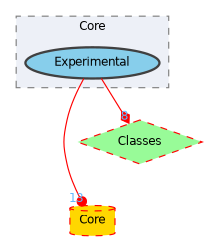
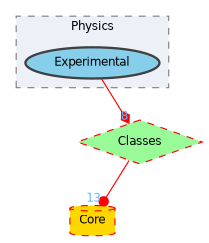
  digraph {
    compound=true
    node [color=red fontname=Helvetica fontsize=10 style="filled,dashed"]
    edge [color=red fontcolor=steelblue1 fontname=Helvetica fontsize=10 labeldistance=1.5 labelfontname=Helvetica labelfontsize=10]
    n1 [color=grey25 fillcolor=skyblue height=0.2 label=Experimental shape=ellipse style="filled,bold" width=0.4]
    n2 [fillcolor=gold height=0.2 label=Core shape=cylinder width=0.4]
    n3 [fillcolor=palegreen height=0.2 label=Classes shape=diamond width=0.4]
    subgraph cluster_1 {
      bgcolor="#edf0f7"
      fontname=Helvetica
      fontsize=10
-     label=Core
+     label=Physics
      pencolor=grey50
      style="filled,dashed"
      n1
    }
-   n1 -> n2 [arrowhead=dot headlabel=13]
+   n3 -> n2 [arrowhead=dot headlabel=13]
    n1 -> n3 [arrowhead=diamond headlabel=8]
  }
